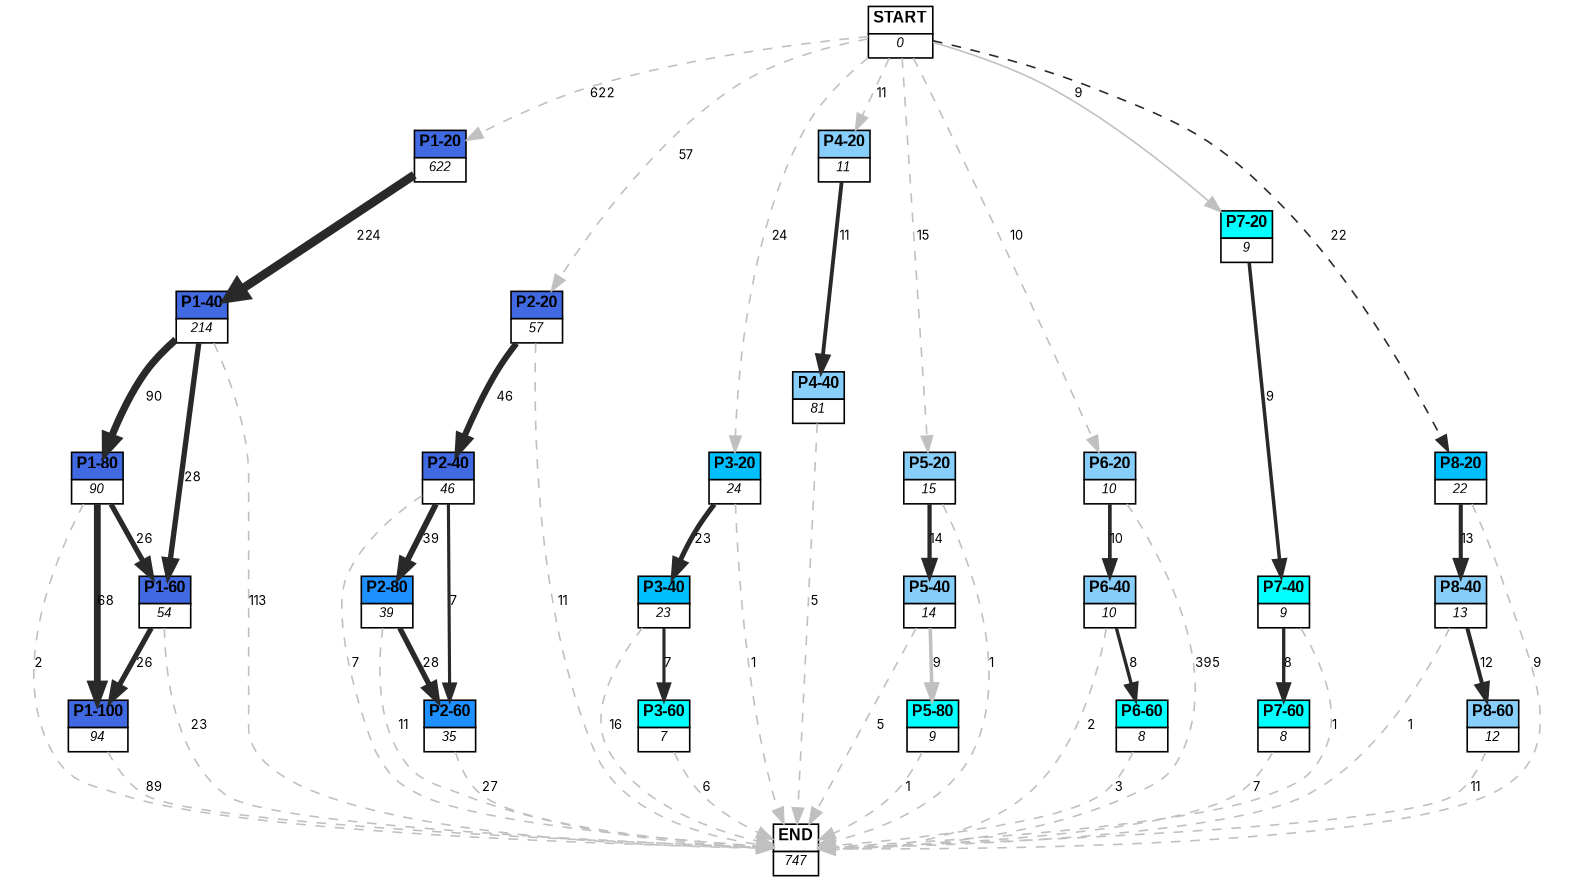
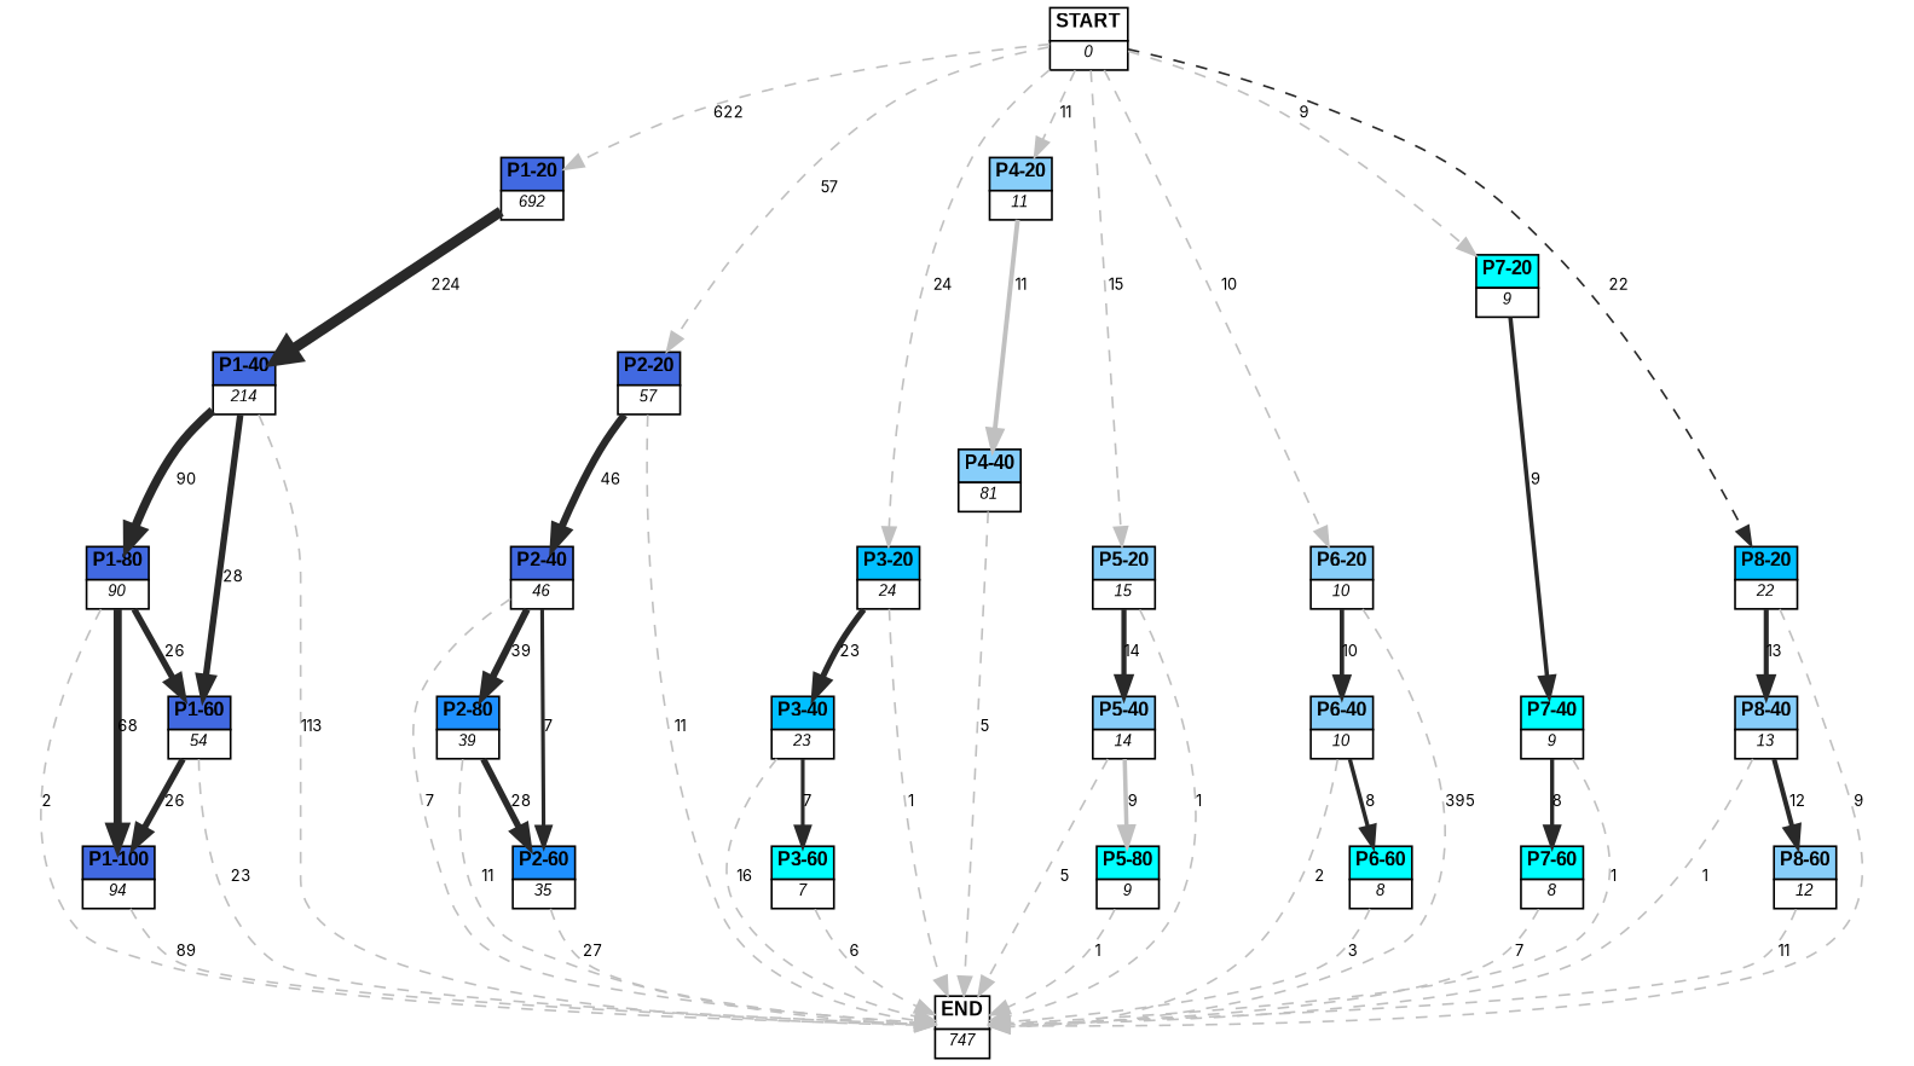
  digraph {
    fontname=Inter
    node [fontname=Inter shape=plain]
    edge [color=grey fontname=Inter fontsize=8 labelfloat=false style=dashed]
-   n1 [label=<<table border="0" cellborder="1" cellspacing="0"><tr><td bgcolor="royalblue"><FONT face="Arial" POINT-SIZE="10"><b>P1-20</b></FONT></td></tr><tr><td bgcolor="white"><FONT face="Arial" POINT-SIZE="8"><i>622</i></FONT></td></tr></table>>]
+   n1 [label=<<table border="0" cellborder="1" cellspacing="0"><tr><td bgcolor="royalblue"><FONT face="Arial" POINT-SIZE="10"><b>P1-20</b></FONT></td></tr><tr><td bgcolor="white"><FONT face="Arial" POINT-SIZE="8"><i>692</i></FONT></td></tr></table>>]
    n2 [label=<<table border="0" cellborder="1" cellspacing="0"><tr><td bgcolor="royalblue"><FONT face="Arial" POINT-SIZE="10"><b>P1-40</b></FONT></td></tr><tr><td bgcolor="white"><FONT face="Arial" POINT-SIZE="8"><i>214</i></FONT></td></tr></table>>]
    n3 [label=<<table border="0" cellborder="1" cellspacing="0"><tr><td bgcolor="white"><FONT face="Arial" POINT-SIZE="10"><b>END</b></FONT></td></tr><tr><td bgcolor="white"><FONT face="Arial" POINT-SIZE="8"><i>747</i></FONT></td></tr></table>>]
    n4 [label=<<table border="0" cellborder="1" cellspacing="0"><tr><td bgcolor="royalblue"><FONT face="Arial" POINT-SIZE="10"><b>P1-60</b></FONT></td></tr><tr><td bgcolor="white"><FONT face="Arial" POINT-SIZE="8"><i>54</i></FONT></td></tr></table>>]
    n5 [label=<<table border="0" cellborder="1" cellspacing="0"><tr><td bgcolor="royalblue"><FONT face="Arial" POINT-SIZE="10"><b>P1-80</b></FONT></td></tr><tr><td bgcolor="white"><FONT face="Arial" POINT-SIZE="8"><i>90</i></FONT></td></tr></table>>]
    n6 [label=<<table border="0" cellborder="1" cellspacing="0"><tr><td bgcolor="royalblue"><FONT face="Arial" POINT-SIZE="10"><b>P1-100</b></FONT></td></tr><tr><td bgcolor="white"><FONT face="Arial" POINT-SIZE="8"><i>94</i></FONT></td></tr></table>>]
    n7 [label=<<table border="0" cellborder="1" cellspacing="0"><tr><td bgcolor="royalblue"><FONT face="Arial" POINT-SIZE="10"><b>P2-20</b></FONT></td></tr><tr><td bgcolor="white"><FONT face="Arial" POINT-SIZE="8"><i>57</i></FONT></td></tr></table>>]
    n8 [label=<<table border="0" cellborder="1" cellspacing="0"><tr><td bgcolor="royalblue"><FONT face="Arial" POINT-SIZE="10"><b>P2-40</b></FONT></td></tr><tr><td bgcolor="white"><FONT face="Arial" POINT-SIZE="8"><i>46</i></FONT></td></tr></table>>]
    n9 [label=<<table border="0" cellborder="1" cellspacing="0"><tr><td bgcolor="dodgerblue"><FONT face="Arial" POINT-SIZE="10"><b>P2-80</b></FONT></td></tr><tr><td bgcolor="white"><FONT face="Arial" POINT-SIZE="8"><i>39</i></FONT></td></tr></table>>]
    n10 [label=<<table border="0" cellborder="1" cellspacing="0"><tr><td bgcolor="dodgerblue"><FONT face="Arial" POINT-SIZE="10"><b>P2-60</b></FONT></td></tr><tr><td bgcolor="white"><FONT face="Arial" POINT-SIZE="8"><i>35</i></FONT></td></tr></table>>]
    n11 [label=<<table border="0" cellborder="1" cellspacing="0"><tr><td bgcolor="deepskyblue"><FONT face="Arial" POINT-SIZE="10"><b>P3-20</b></FONT></td></tr><tr><td bgcolor="white"><FONT face="Arial" POINT-SIZE="8"><i>24</i></FONT></td></tr></table>>]
    n12 [label=<<table border="0" cellborder="1" cellspacing="0"><tr><td bgcolor="deepskyblue"><FONT face="Arial" POINT-SIZE="10"><b>P3-40</b></FONT></td></tr><tr><td bgcolor="white"><FONT face="Arial" POINT-SIZE="8"><i>23</i></FONT></td></tr></table>>]
    n13 [label=<<table border="0" cellborder="1" cellspacing="0"><tr><td bgcolor="aqua"><FONT face="Arial" POINT-SIZE="10"><b>P3-60</b></FONT></td></tr><tr><td bgcolor="white"><FONT face="Arial" POINT-SIZE="8"><i>7</i></FONT></td></tr></table>>]
    n14 [label=<<table border="0" cellborder="1" cellspacing="0"><tr><td bgcolor="lightskyblue"><FONT face="Arial" POINT-SIZE="10"><b>P4-20</b></FONT></td></tr><tr><td bgcolor="white"><FONT face="Arial" POINT-SIZE="8"><i>11</i></FONT></td></tr></table>>]
    n15 [label=<<table border="0" cellborder="1" cellspacing="0"><tr><td bgcolor="lightskyblue"><FONT face="Arial" POINT-SIZE="10"><b>P4-40</b></FONT></td></tr><tr><td bgcolor="white"><FONT face="Arial" POINT-SIZE="8"><i>81</i></FONT></td></tr></table>>]
    n16 [label=<<table border="0" cellborder="1" cellspacing="0"><tr><td bgcolor="lightskyblue"><FONT face="Arial" POINT-SIZE="10"><b>P5-20</b></FONT></td></tr><tr><td bgcolor="white"><FONT face="Arial" POINT-SIZE="8"><i>15</i></FONT></td></tr></table>>]
    n17 [label=<<table border="0" cellborder="1" cellspacing="0"><tr><td bgcolor="lightskyblue"><FONT face="Arial" POINT-SIZE="10"><b>P5-40</b></FONT></td></tr><tr><td bgcolor="white"><FONT face="Arial" POINT-SIZE="8"><i>14</i></FONT></td></tr></table>>]
    n18 [label=<<table border="0" cellborder="1" cellspacing="0"><tr><td bgcolor="aqua"><FONT face="Arial" POINT-SIZE="10"><b>P5-80</b></FONT></td></tr><tr><td bgcolor="white"><FONT face="Arial" POINT-SIZE="8"><i>9</i></FONT></td></tr></table>>]
    n19 [label=<<table border="0" cellborder="1" cellspacing="0"><tr><td bgcolor="lightskyblue"><FONT face="Arial" POINT-SIZE="10"><b>P6-20</b></FONT></td></tr><tr><td bgcolor="white"><FONT face="Arial" POINT-SIZE="8"><i>10</i></FONT></td></tr></table>>]
    n20 [label=<<table border="0" cellborder="1" cellspacing="0"><tr><td bgcolor="lightskyblue"><FONT face="Arial" POINT-SIZE="10"><b>P6-40</b></FONT></td></tr><tr><td bgcolor="white"><FONT face="Arial" POINT-SIZE="8"><i>10</i></FONT></td></tr></table>>]
    n21 [label=<<table border="0" cellborder="1" cellspacing="0"><tr><td bgcolor="aqua"><FONT face="Arial" POINT-SIZE="10"><b>P6-60</b></FONT></td></tr><tr><td bgcolor="white"><FONT face="Arial" POINT-SIZE="8"><i>8</i></FONT></td></tr></table>>]
    n22 [label=<<table border="0" cellborder="1" cellspacing="0"><tr><td bgcolor="aqua"><FONT face="Arial" POINT-SIZE="10"><b>P7-20</b></FONT></td></tr><tr><td bgcolor="white"><FONT face="Arial" POINT-SIZE="8"><i>9</i></FONT></td></tr></table>>]
    n23 [label=<<table border="0" cellborder="1" cellspacing="0"><tr><td bgcolor="aqua"><FONT face="Arial" POINT-SIZE="10"><b>P7-40</b></FONT></td></tr><tr><td bgcolor="white"><FONT face="Arial" POINT-SIZE="8"><i>9</i></FONT></td></tr></table>>]
    n24 [label=<<table border="0" cellborder="1" cellspacing="0"><tr><td bgcolor="aqua"><FONT face="Arial" POINT-SIZE="10"><b>P7-60</b></FONT></td></tr><tr><td bgcolor="white"><FONT face="Arial" POINT-SIZE="8"><i>8</i></FONT></td></tr></table>>]
    n25 [label=<<table border="0" cellborder="1" cellspacing="0"><tr><td bgcolor="deepskyblue"><FONT face="Arial" POINT-SIZE="10"><b>P8-20</b></FONT></td></tr><tr><td bgcolor="white"><FONT face="Arial" POINT-SIZE="8"><i>22</i></FONT></td></tr></table>>]
    n26 [label=<<table border="0" cellborder="1" cellspacing="0"><tr><td bgcolor="lightskyblue"><FONT face="Arial" POINT-SIZE="10"><b>P8-40</b></FONT></td></tr><tr><td bgcolor="white"><FONT face="Arial" POINT-SIZE="8"><i>13</i></FONT></td></tr></table>>]
    n27 [label=<<table border="0" cellborder="1" cellspacing="0"><tr><td bgcolor="lightskyblue"><FONT face="Arial" POINT-SIZE="10"><b>P8-60</b></FONT></td></tr><tr><td bgcolor="white"><FONT face="Arial" POINT-SIZE="8"><i>12</i></FONT></td></tr></table>>]
    n28 [label=<<table border="0" cellborder="1" cellspacing="0"><tr><td bgcolor="white"><FONT face="Arial" POINT-SIZE="10"><b>START</b></FONT></td></tr><tr><td bgcolor="white"><FONT face="Arial" POINT-SIZE="8"><i>0</i></FONT></td></tr></table>>]
    n1 -> n2 [color=grey16 label=224 penwidth=5.4116460518550396 style=""]
    n2 -> n3 [label=113]
    n2 -> n4 [color=grey16 label=28 penwidth=3.332204510175204 style=""]
    n2 -> n5 [color=grey16 label=90 penwidth=4.499809670330265 style=""]
    n4 -> n3 [label=23]
    n4 -> n6 [color=grey16 label=26 penwidth=3.258096538021482 style=""]
    n5 -> n3 [label=2]
    n5 -> n4 [color=grey16 label=26 penwidth=3.258096538021482 style=""]
    n5 -> n6 [color=grey16 label=68 penwidth=4.219507705176107 style=""]
    n6 -> n3 [label=89]
    n7 -> n3 [label=11]
    n7 -> n8 [color=grey16 label=46 penwidth=3.828641396489095 style=""]
    n8 -> n3 [label=7]
    n8 -> n9 [color=grey16 label=39 penwidth=3.6635616461296463 style=""]
    n8 -> n10 [color=grey16 label=7 penwidth=1.9459101490553132 style=""]
    n9 -> n3 [label=11]
    n9 -> n10 [color=grey16 label=28 penwidth=3.332204510175204 style=""]
    n10 -> n3 [label=27]
    n11 -> n3 [label=1]
    n11 -> n12 [color=grey16 label=23 penwidth=3.1354942159291497 style=""]
    n12 -> n3 [label=16]
    n12 -> n13 [color=grey16 label=7 penwidth=1.9459101490553132 style=""]
    n13 -> n3 [label=6]
-   n14 -> n15 [color=grey16 label=11 penwidth=2.3978952727983707 style=""]
+   n14 -> n15 [label=11 penwidth=2.3978952727983707 style=""]
    n15 -> n3 [label=5]
    n16 -> n3 [label=1]
    n16 -> n17 [color=grey16 label=14 penwidth=2.6390573296152584 style=""]
    n17 -> n3 [label=5]
    n17 -> n18 [label=9 penwidth=2.1972245773362196 style=""]
    n18 -> n3 [label=1]
    n19 -> n3 [label=395]
    n19 -> n20 [color=grey16 label=10 penwidth=2.302585092994046 style=""]
    n20 -> n3 [label=2]
    n20 -> n21 [color=grey16 label=8 penwidth=2.0794415416798357 style=""]
    n21 -> n3 [label=3]
    n22 -> n23 [color=grey16 label=9 penwidth=2.1972245773362196 style=""]
    n23 -> n3 [label=1]
    n23 -> n24 [color=grey16 label=8 penwidth=2.0794415416798357 style=""]
    n24 -> n3 [label=7]
    n25 -> n3 [label=9]
    n25 -> n26 [color=grey16 label=13 penwidth=2.5649493574615367 style=""]
    n26 -> n3 [label=1]
    n26 -> n27 [color=grey16 label=12 penwidth=2.4849066497880004 style=""]
    n27 -> n3 [label=11]
    n28 -> n1 [label=622]
    n28 -> n7 [label=57]
    n28 -> n11 [label=24]
    n28 -> n14 [label=11]
    n28 -> n16 [label=15]
    n28 -> n19 [label=10]
-   n28 -> n22 [label=9 style=solid]
+   n28 -> n22 [label=9]
    n28 -> n25 [color=grey16 label=22]
  }
